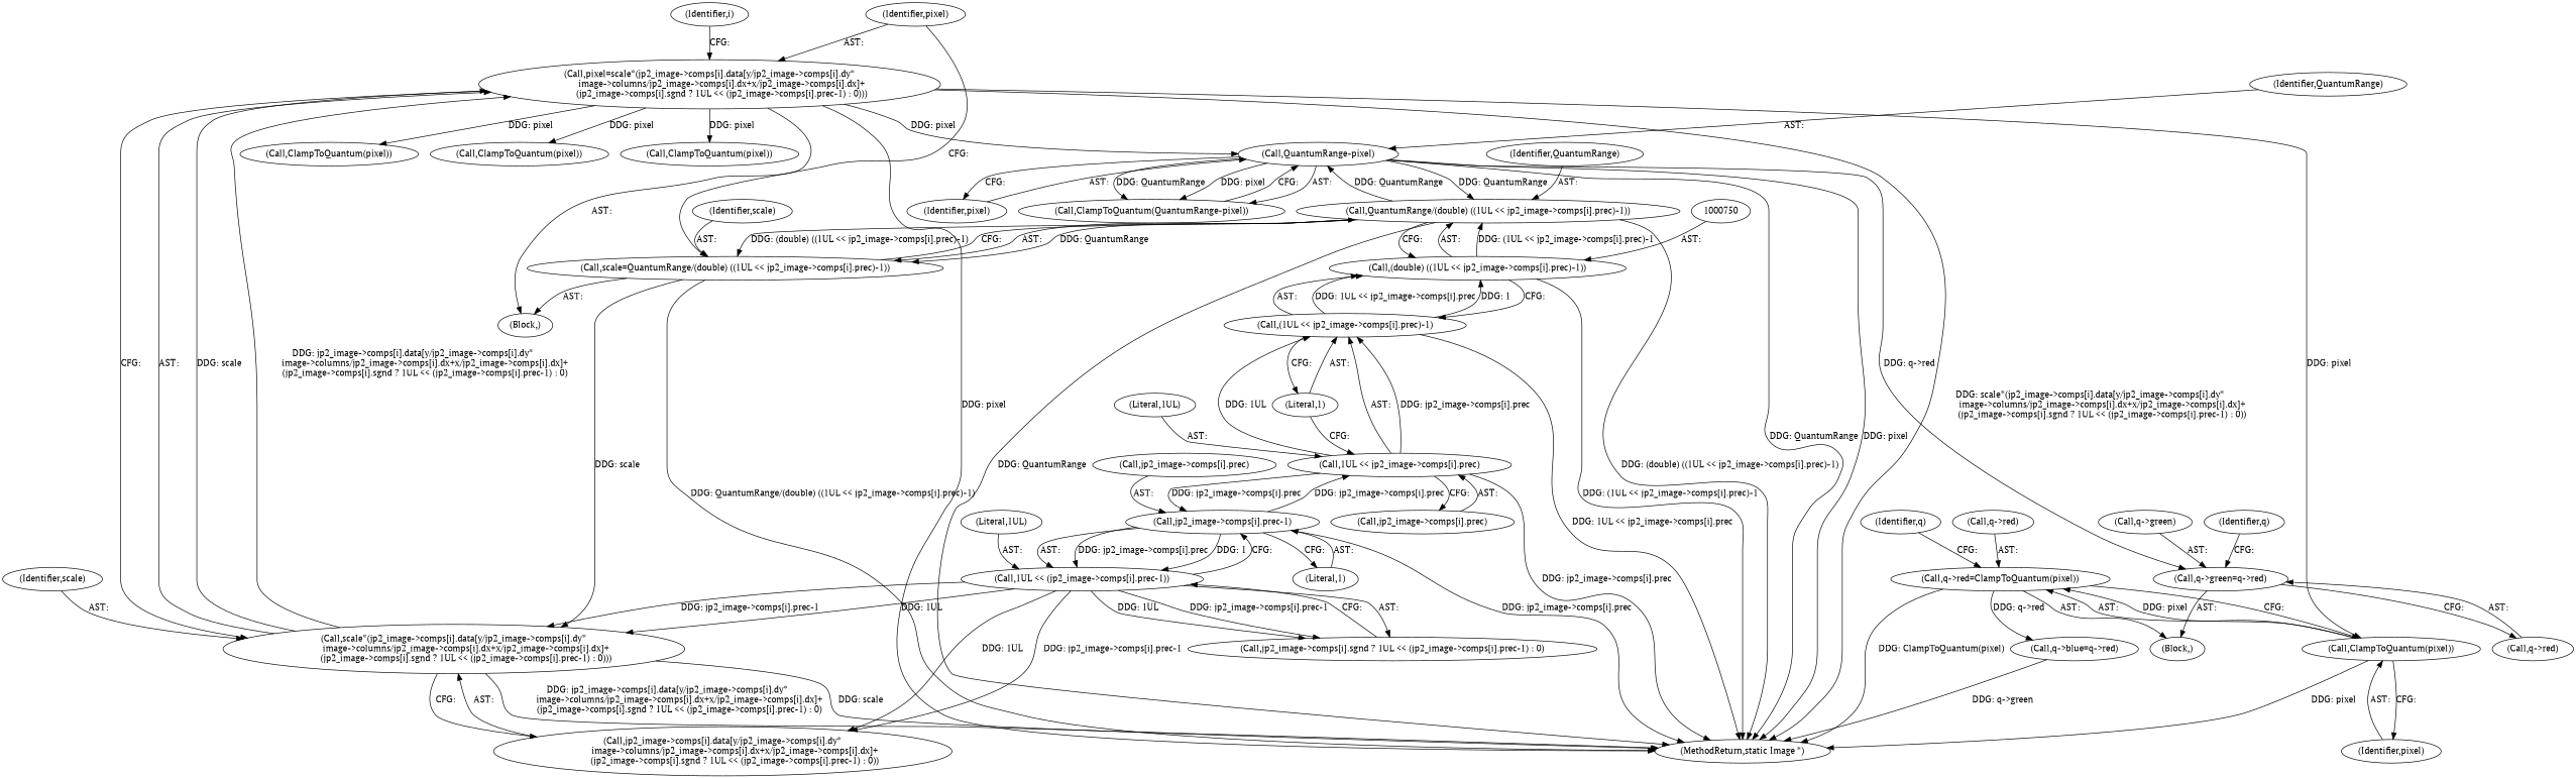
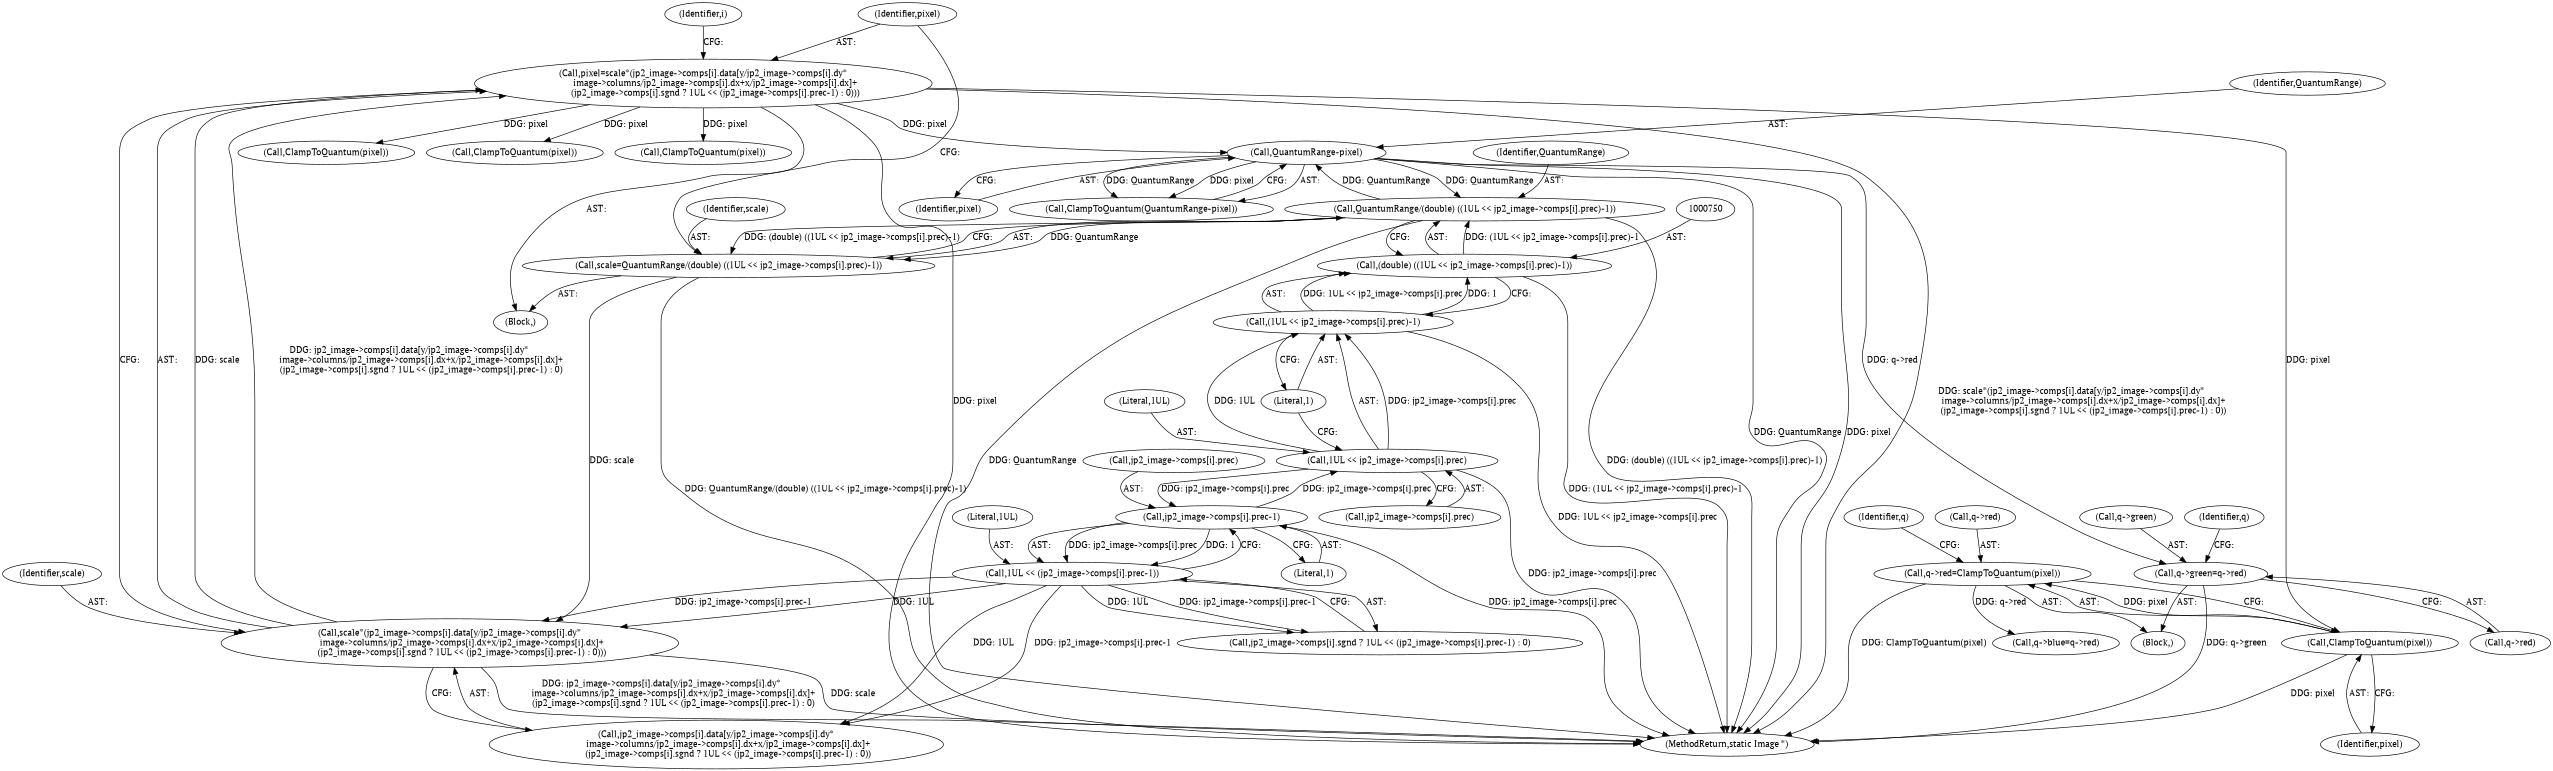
  digraph {
    fontname="PT Serif"
    node [fontname="PT Serif"]
    edge [fontname="PT Serif"]
    n1 [label="(Call,q->green=q->red)"]
    n2 [label="(MethodReturn,static Image *)"]
    n3 [label="(Call,q->red)"]
    n4 [label="(Block,)"]
    n5 [label="(Call,q->red=ClampToQuantum(pixel))"]
    n6 [label="(Call,ClampToQuantum(pixel))"]
    n7 [label="(Call,q->blue=q->red)"]
    n8 [label="(Identifier,pixel)"]
    n9 [label="(Call,pixel=scale*(jp2_image->comps[i].data[y/jp2_image->comps[i].dy*\n          image->columns/jp2_image->comps[i].dx+x/jp2_image->comps[i].dx]+\n          (jp2_image->comps[i].sgnd ? 1UL << (jp2_image->comps[i].prec-1) : 0)))"]
    n10 [label="(Call,scale*(jp2_image->comps[i].data[y/jp2_image->comps[i].dy*\n          image->columns/jp2_image->comps[i].dx+x/jp2_image->comps[i].dx]+\n          (jp2_image->comps[i].sgnd ? 1UL << (jp2_image->comps[i].prec-1) : 0)))"]
    n11 [label="(Call,QuantumRange-pixel)"]
    n12 [label="(Call,ClampToQuantum(pixel))"]
    n13 [label="(Block,)"]
    n14 [label="(Call,ClampToQuantum(pixel))"]
    n15 [label="(Call,ClampToQuantum(pixel))"]
    n16 [label="(Call,jp2_image->comps[i].data[y/jp2_image->comps[i].dy*\n          image->columns/jp2_image->comps[i].dx+x/jp2_image->comps[i].dx]+\n          (jp2_image->comps[i].sgnd ? 1UL << (jp2_image->comps[i].prec-1) : 0))"]
    n17 [label="(Call,QuantumRange/(double) ((1UL << jp2_image->comps[i].prec)-1))"]
    n18 [label="(Call,ClampToQuantum(QuantumRange-pixel))"]
    n19 [label="(Identifier,pixel)"]
    n20 [label="(Call,scale=QuantumRange/(double) ((1UL << jp2_image->comps[i].prec)-1))"]
    n21 [label="(Call,(double) ((1UL << jp2_image->comps[i].prec)-1))"]
    n22 [label="(Call,(1UL << jp2_image->comps[i].prec)-1)"]
    n23 [label="(Literal,1)"]
    n24 [label="(Call,1UL << jp2_image->comps[i].prec)"]
    n25 [label="(Call,jp2_image->comps[i].prec-1)"]
    n26 [label="(Call,jp2_image->comps[i].prec)"]
    n27 [label="(Call,1UL << (jp2_image->comps[i].prec-1))"]
    n28 [label="(Literal,1)"]
    n29 [label="(Call,jp2_image->comps[i].sgnd ? 1UL << (jp2_image->comps[i].prec-1) : 0)"]
    n30 [label="(Identifier,q)"]
    n31 [label="(Identifier,pixel)"]
    n32 [label="(Identifier,i)"]
    n33 [label="(Call,jp2_image->comps[i].prec)"]
    n34 [label="(Identifier,q)"]
    n35 [label="(Identifier,scale)"]
    n36 [label="(Identifier,QuantumRange)"]
    n37 [label="(Literal,1UL)"]
    n38 [label="(Identifier,scale)"]
    n39 [label="(Literal,1UL)"]
    n40 [label="(Call,q->red)"]
    n41 [label="(Call,q->green)"]
    n42 [label="(Identifier,QuantumRange)"]
    1000750
-   n7 -> n2 [label="DDG: q->green"]
+   n1 -> n2 [label="DDG: q->green"]
    n1 -> n3 [label="CFG: "]
    n1 -> n4 [label="AST: "]
    n3 -> n1 [label="AST: "]
    n5 -> n2 [label="DDG: ClampToQuantum(pixel)"]
    n5 -> n4 [label="AST: "]
    n5 -> n6 [label="CFG: "]
    n5 -> n7 [label="DDG: q->red"]
    n6 -> n2 [label="DDG: pixel"]
    n6 -> n5 [label="AST: "]
    n6 -> n5 [label="DDG: pixel"]
    n6 -> n8 [label="CFG: "]
    n8 -> n6 [label="AST: "]
    n9 -> n2 [label="DDG: pixel"]
    n9 -> n2 [label="DDG: scale*(jp2_image->comps[i].data[y/jp2_image->comps[i].dy*\n          image->columns/jp2_image->comps[i].dx+x/jp2_image->comps[i].dx]+\n          (jp2_image->comps[i].sgnd ? 1UL << (jp2_image->comps[i].prec-1) : 0))"]
    n9 -> n6 [label="DDG: pixel"]
    n9 -> n10 [label="CFG: "]
    n9 -> n11 [label="DDG: pixel"]
    n9 -> n12 [label="DDG: pixel"]
    n9 -> n13 [label="AST: "]
    n9 -> n14 [label="DDG: pixel"]
    n9 -> n15 [label="DDG: pixel"]
    n10 -> n2 [label="DDG: jp2_image->comps[i].data[y/jp2_image->comps[i].dy*\n          image->columns/jp2_image->comps[i].dx+x/jp2_image->comps[i].dx]+\n          (jp2_image->comps[i].sgnd ? 1UL << (jp2_image->comps[i].prec-1) : 0)"]
    n10 -> n2 [label="DDG: scale"]
    n10 -> n9 [label="AST: "]
    n10 -> n9 [label="DDG: scale"]
    n10 -> n9 [label="DDG: jp2_image->comps[i].data[y/jp2_image->comps[i].dy*\n          image->columns/jp2_image->comps[i].dx+x/jp2_image->comps[i].dx]+\n          (jp2_image->comps[i].sgnd ? 1UL << (jp2_image->comps[i].prec-1) : 0)"]
    n10 -> n16 [label="CFG: "]
    n11 -> n1 [label="DDG: q->red"]
    n11 -> n2 [label="DDG: QuantumRange"]
    n11 -> n2 [label="DDG: pixel"]
    n11 -> n17 [label="DDG: QuantumRange"]
    n11 -> n18 [label="AST: "]
    n11 -> n18 [label="DDG: QuantumRange"]
    n11 -> n18 [label="DDG: pixel"]
    n11 -> n19 [label="CFG: "]
    n16 -> n10 [label="AST: "]
    n17 -> n2 [label="DDG: QuantumRange"]
    n17 -> n2 [label="DDG: (double) ((1UL << jp2_image->comps[i].prec)-1)"]
    n17 -> n11 [label="DDG: QuantumRange"]
    n17 -> n20 [label="AST: "]
    n17 -> n20 [label="DDG: QuantumRange"]
    n17 -> n20 [label="DDG: (double) ((1UL << jp2_image->comps[i].prec)-1)"]
    n17 -> n21 [label="CFG: "]
    n18 -> n11 [label="CFG: "]
    n19 -> n11 [label="AST: "]
    n20 -> n2 [label="DDG: QuantumRange/(double) ((1UL << jp2_image->comps[i].prec)-1)"]
    n20 -> n10 [label="DDG: scale"]
    n20 -> n13 [label="AST: "]
    n20 -> n17 [label="CFG: "]
    n21 -> n2 [label="DDG: (1UL << jp2_image->comps[i].prec)-1"]
    n21 -> n17 [label="AST: "]
    n21 -> n17 [label="DDG: (1UL << jp2_image->comps[i].prec)-1"]
    n21 -> n22 [label="CFG: "]
    n22 -> n2 [label="DDG: 1UL << jp2_image->comps[i].prec"]
    n22 -> n21 [label="AST: "]
    n22 -> n21 [label="DDG: 1UL << jp2_image->comps[i].prec"]
    n22 -> n21 [label="DDG: 1"]
    n22 -> n23 [label="CFG: "]
    n23 -> n22 [label="AST: "]
    n23 -> n24 [label="CFG: "]
    n24 -> n2 [label="DDG: jp2_image->comps[i].prec"]
    n24 -> n22 [label="AST: "]
    n24 -> n22 [label="DDG: 1UL"]
    n24 -> n22 [label="DDG: jp2_image->comps[i].prec"]
    n24 -> n25 [label="DDG: jp2_image->comps[i].prec"]
    n24 -> n26 [label="CFG: "]
    n25 -> n2 [label="DDG: jp2_image->comps[i].prec"]
    n25 -> n24 [label="DDG: jp2_image->comps[i].prec"]
    n25 -> n27 [label="AST: "]
    n25 -> n27 [label="DDG: jp2_image->comps[i].prec"]
    n25 -> n27 [label="DDG: 1"]
    n25 -> n28 [label="CFG: "]
    n26 -> n24 [label="AST: "]
    n27 -> n10 [label="DDG: 1UL"]
    n27 -> n10 [label="DDG: jp2_image->comps[i].prec-1"]
    n27 -> n16 [label="DDG: 1UL"]
    n27 -> n16 [label="DDG: jp2_image->comps[i].prec-1"]
    n27 -> n25 [label="CFG: "]
    n27 -> n29 [label="AST: "]
    n27 -> n29 [label="DDG: 1UL"]
    n27 -> n29 [label="DDG: jp2_image->comps[i].prec-1"]
    n28 -> n25 [label="AST: "]
    n29 -> n27 [label="CFG: "]
    n30 -> n1 [label="CFG: "]
    n31 -> n9 [label="AST: "]
    n31 -> n20 [label="CFG: "]
    n32 -> n9 [label="CFG: "]
    n33 -> n25 [label="AST: "]
    n34 -> n5 [label="CFG: "]
    n35 -> n10 [label="AST: "]
    n36 -> n11 [label="AST: "]
    n37 -> n24 [label="AST: "]
    n38 -> n20 [label="AST: "]
    n39 -> n27 [label="AST: "]
    n40 -> n5 [label="AST: "]
    n41 -> n1 [label="AST: "]
    n42 -> n17 [label="AST: "]
    1000750 -> n21 [label="AST: "]
  }
